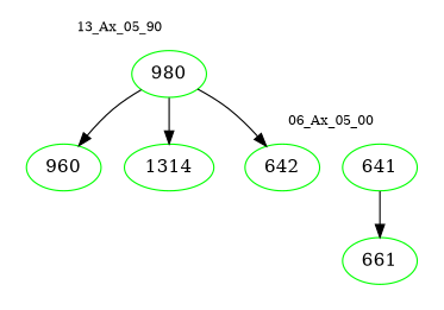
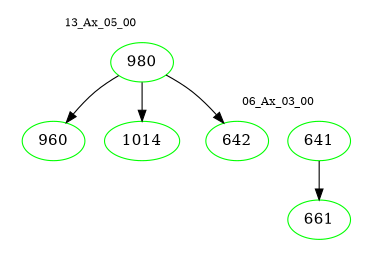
  digraph {
    node [color=green]
    edge [color=black]
    n1 [label=980]
    n2 [label=960]
-   n3 [label=1314]
+   n3 [label=1014]
    n4 [label=641]
    n5 [label=661]
    n6 [label=642]
    subgraph cluster_1 {
      color=white
      fontsize=10
-     label="13_Ax_05_90"
+     label="13_Ax_05_00"
      n1
      n2
      n3
    }
    subgraph cluster_2 {
      color=white
      fontsize=10
-     label="06_Ax_05_00"
+     label="06_Ax_03_00"
      n4
      n5
      n6
    }
    n1 -> n2
    n1 -> n3
    n1 -> n6
    n4 -> n5
  }
